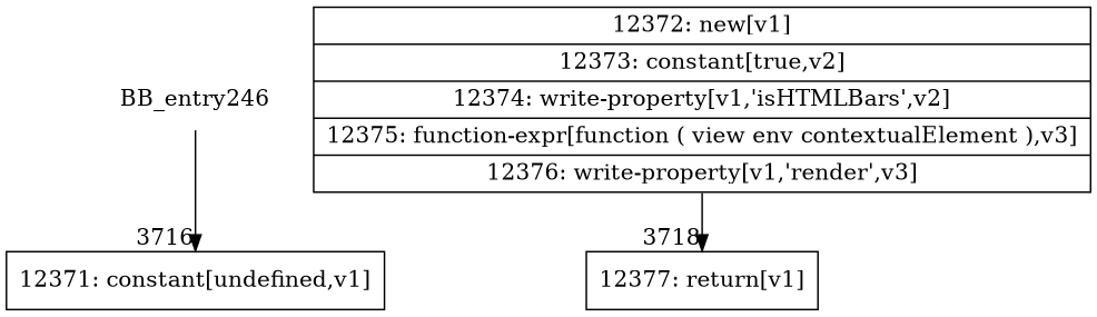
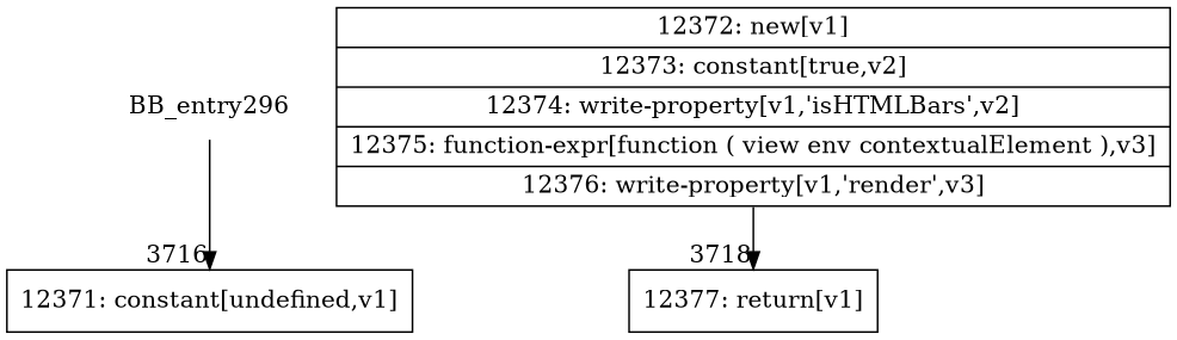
  digraph {
    rankdir=TD
    node [shape=record]
    edge [headport=n tailport=s]
-   BB_entry296 [shape=none label=BB_entry246]
+   BB_entry296 [shape=none]
    n2 [label="{12371: constant[undefined,v1]}"]
    n3 [label="{12372: new[v1]|12373: constant[true,v2]|12374: write-property[v1,'isHTMLBars',v2]|12375: function-expr[function ( view env contextualElement ),v3]|12376: write-property[v1,'render',v3]}"]
    n4 [label="{12377: return[v1]}"]
    BB_entry296 -> n2 [headlabel="    3716"]
    n3 -> n4 [headlabel="      3718"]
  }
